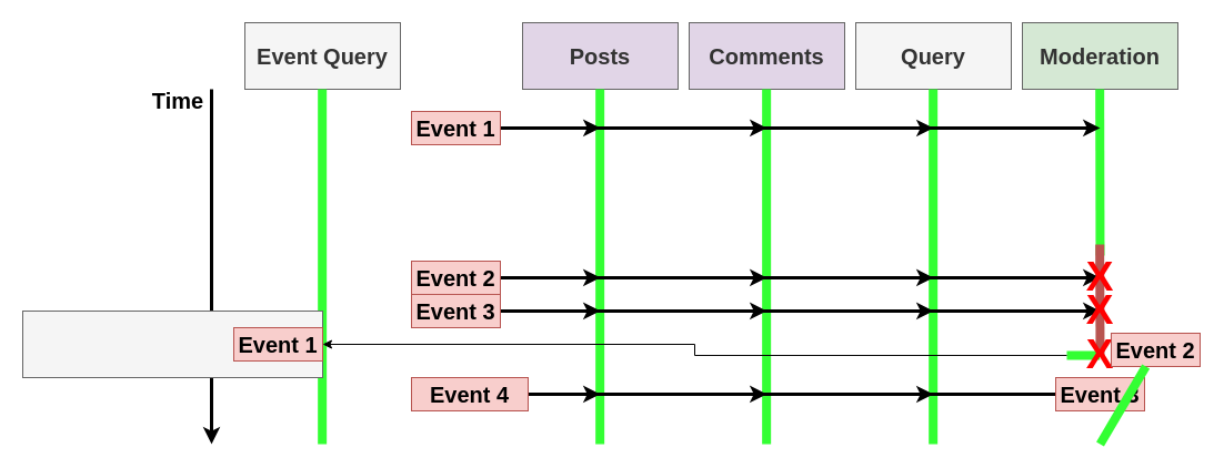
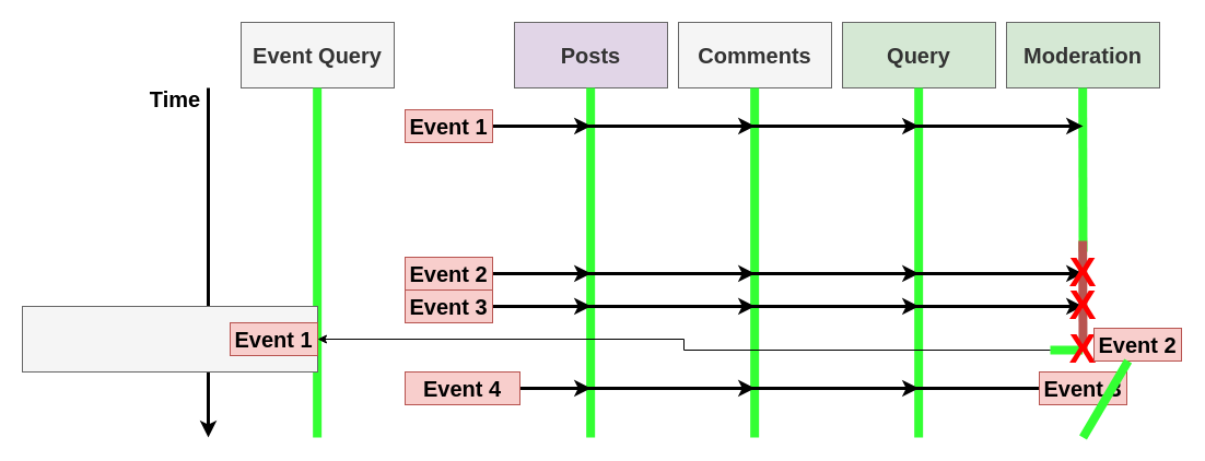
  <mxCell id="0" />
  <mxCell id="1" parent="0" />
  <mxCell id="2" value="Event Query" style="rounded=0;whiteSpace=wrap;html=1;fillColor=#f5f5f5;strokeColor=#666666;fontColor=#333333;fontStyle=1;fontSize=20;" parent="1" vertex="1"><mxGeometry x="220" y="20" width="140" height="60" as="geometry" /></mxCell>
  <mxCell id="3" value="Posts" style="rounded=0;whiteSpace=wrap;html=1;fillColor=#e1d5e7;strokeColor=#666666;fontColor=#333333;fontStyle=1;fontSize=20;" parent="1" vertex="1"><mxGeometry x="470" y="20" width="140" height="60" as="geometry" /></mxCell>
- <mxCell id="4" value="Comments" style="rounded=0;whiteSpace=wrap;html=1;fillColor=#e1d5e7;strokeColor=#666666;fontColor=#333333;fontStyle=1;fontSize=20;" parent="1" vertex="1"><mxGeometry x="620" y="20" width="140" height="60" as="geometry" /></mxCell>
- <mxCell id="5" value="Query" style="rounded=0;whiteSpace=wrap;html=1;fillColor=#f5f5f5;strokeColor=#666666;fontColor=#333333;fontStyle=1;fontSize=20;" parent="1" vertex="1"><mxGeometry x="770" y="20" width="140" height="60" as="geometry" /></mxCell>
+ <mxCell id="4" value="Comments" style="rounded=0;whiteSpace=wrap;html=1;fillColor=#f5f5f5;strokeColor=#666666;fontColor=#333333;fontStyle=1;fontSize=20;" parent="1" vertex="1"><mxGeometry x="620" y="20" width="140" height="60" as="geometry" /></mxCell>
+ <mxCell id="5" value="Query" style="rounded=0;whiteSpace=wrap;html=1;fillColor=#d5e8d4;strokeColor=#666666;fontColor=#333333;fontStyle=1;fontSize=20;" parent="1" vertex="1"><mxGeometry x="770" y="20" width="140" height="60" as="geometry" /></mxCell>
  <mxCell id="6" value="Moderation" style="rounded=0;whiteSpace=wrap;html=1;fillColor=#d5e8d4;strokeColor=#666666;fontColor=#333333;fontStyle=1;fontSize=20;" parent="1" vertex="1"><mxGeometry x="920" y="20" width="140" height="60" as="geometry" /></mxCell>
  <mxCell id="7" value="" style="endArrow=none;html=1;fontSize=20;fontColor=#000000;strokeColor=#33FF33;strokeWidth=8;" parent="1" edge="1"><mxGeometry width="50" height="50" relative="1" as="geometry"><mxPoint x="289.66" y="400" as="sourcePoint" /><mxPoint x="289.66" y="80" as="targetPoint" /></mxGeometry></mxCell>
  <mxCell id="8" value="" style="endArrow=classic;html=1;strokeColor=#000000;strokeWidth=3;fontSize=20;fontColor=#000000;" parent="1" edge="1"><mxGeometry width="50" height="50" relative="1" as="geometry"><mxPoint x="190" y="80" as="sourcePoint" /><mxPoint x="190" y="400" as="targetPoint" /></mxGeometry></mxCell>
  <mxCell id="9" value="Time" style="text;html=1;strokeColor=none;fillColor=none;align=center;verticalAlign=middle;whiteSpace=wrap;rounded=0;fontSize=20;fontColor=#000000;fontStyle=1" parent="1" vertex="1"><mxGeometry x="140" y="80" width="40" height="20" as="geometry" /></mxCell>
  <mxCell id="10" value="" style="endArrow=none;html=1;fontSize=20;fontColor=#000000;strokeColor=#33FF33;strokeWidth=8;" parent="1" edge="1"><mxGeometry width="50" height="50" relative="1" as="geometry"><mxPoint x="539.66" y="400" as="sourcePoint" /><mxPoint x="539.66" y="80" as="targetPoint" /></mxGeometry></mxCell>
  <mxCell id="11" value="" style="endArrow=none;html=1;fontSize=20;fontColor=#000000;strokeColor=#33FF33;strokeWidth=8;" parent="1" edge="1"><mxGeometry width="50" height="50" relative="1" as="geometry"><mxPoint x="689.66" y="400" as="sourcePoint" /><mxPoint x="689.66" y="80" as="targetPoint" /></mxGeometry></mxCell>
  <mxCell id="12" value="" style="endArrow=none;html=1;fontSize=20;fontColor=#000000;strokeColor=#33FF33;strokeWidth=8;" parent="1" edge="1"><mxGeometry width="50" height="50" relative="1" as="geometry"><mxPoint x="839.66" y="400" as="sourcePoint" /><mxPoint x="839.66" y="80" as="targetPoint" /></mxGeometry></mxCell>
  <mxCell id="13" value="" style="endArrow=none;html=1;fontSize=20;fontColor=#000000;strokeColor=#33FF33;strokeWidth=8;" parent="1" edge="1"><mxGeometry width="50" height="50" relative="1" as="geometry"><mxPoint x="990" y="230" as="sourcePoint" /><mxPoint x="989.66" y="80" as="targetPoint" /></mxGeometry></mxCell>
  <mxCell id="14" value="" style="endArrow=none;html=1;fontSize=20;fontColor=#000000;strokeColor=#b85450;strokeWidth=8;fillColor=#f8cecc;" parent="1" edge="1"><mxGeometry width="50" height="50" relative="1" as="geometry"><mxPoint x="990" y="320" as="sourcePoint" /><mxPoint x="989.66" y="220" as="targetPoint" /></mxGeometry></mxCell>
  <mxCell id="15" value="" style="endArrow=none;html=1;fontSize=20;fontColor=#000000;strokeColor=#33FF33;strokeWidth=8;" parent="1" source="42" edge="1"><mxGeometry width="50" height="50" relative="1" as="geometry"><mxPoint x="990" y="400" as="sourcePoint" /><mxPoint x="989.66" y="320" as="targetPoint" /></mxGeometry></mxCell>
  <mxCell id="16" style="edgeStyle=orthogonalEdgeStyle;rounded=0;orthogonalLoop=1;jettySize=auto;html=1;exitX=1;exitY=0.5;exitDx=0;exitDy=0;strokeColor=#000000;strokeWidth=3;fontSize=20;fontColor=#000000;" parent="1" source="20" edge="1"><mxGeometry relative="1" as="geometry"><mxPoint x="540" y="114.875" as="targetPoint" /></mxGeometry></mxCell>
  <mxCell id="17" style="edgeStyle=orthogonalEdgeStyle;rounded=0;orthogonalLoop=1;jettySize=auto;html=1;exitX=1;exitY=0.5;exitDx=0;exitDy=0;strokeColor=#000000;strokeWidth=3;fontSize=20;fontColor=#000000;" parent="1" source="20" edge="1"><mxGeometry relative="1" as="geometry"><mxPoint x="690" y="114.875" as="targetPoint" /></mxGeometry></mxCell>
  <mxCell id="18" style="edgeStyle=orthogonalEdgeStyle;rounded=0;orthogonalLoop=1;jettySize=auto;html=1;exitX=1;exitY=0.5;exitDx=0;exitDy=0;strokeColor=#000000;strokeWidth=3;fontSize=20;fontColor=#000000;" parent="1" source="20" edge="1"><mxGeometry relative="1" as="geometry"><mxPoint x="840" y="115" as="targetPoint" /></mxGeometry></mxCell>
  <mxCell id="19" style="edgeStyle=orthogonalEdgeStyle;rounded=0;orthogonalLoop=1;jettySize=auto;html=1;exitX=1;exitY=0.5;exitDx=0;exitDy=0;strokeColor=#000000;strokeWidth=3;fontSize=20;fontColor=#000000;" parent="1" source="20" edge="1"><mxGeometry relative="1" as="geometry"><mxPoint x="990" y="114.875" as="targetPoint" /></mxGeometry></mxCell>
  <mxCell id="20" value="Event 1" style="rounded=0;whiteSpace=wrap;html=1;fontSize=20;fillColor=#f8cecc;strokeColor=#b85450;fontStyle=1" parent="1" vertex="1"><mxGeometry x="370" y="100" width="80" height="30" as="geometry" /></mxCell>
  <mxCell id="21" style="edgeStyle=orthogonalEdgeStyle;rounded=0;orthogonalLoop=1;jettySize=auto;html=1;exitX=1;exitY=0.5;exitDx=0;exitDy=0;strokeColor=#000000;strokeWidth=3;fontSize=37;fontColor=#FF0000;" parent="1" source="25" edge="1"><mxGeometry relative="1" as="geometry"><mxPoint x="540" y="279.875" as="targetPoint" /></mxGeometry></mxCell>
  <mxCell id="22" style="edgeStyle=orthogonalEdgeStyle;rounded=0;orthogonalLoop=1;jettySize=auto;html=1;exitX=1;exitY=0.5;exitDx=0;exitDy=0;strokeColor=#000000;strokeWidth=3;fontSize=37;fontColor=#FF0000;" parent="1" source="25" edge="1"><mxGeometry relative="1" as="geometry"><mxPoint x="690" y="279.875" as="targetPoint" /></mxGeometry></mxCell>
  <mxCell id="23" style="edgeStyle=orthogonalEdgeStyle;rounded=0;orthogonalLoop=1;jettySize=auto;html=1;exitX=1;exitY=0.5;exitDx=0;exitDy=0;strokeColor=#000000;strokeWidth=3;fontSize=37;fontColor=#FF0000;" parent="1" source="25" edge="1"><mxGeometry relative="1" as="geometry"><mxPoint x="840" y="279.875" as="targetPoint" /></mxGeometry></mxCell>
  <mxCell id="24" style="edgeStyle=orthogonalEdgeStyle;rounded=0;orthogonalLoop=1;jettySize=auto;html=1;exitX=1;exitY=0.5;exitDx=0;exitDy=0;strokeColor=#000000;strokeWidth=3;fontSize=37;fontColor=#FF0000;" parent="1" source="25" edge="1"><mxGeometry relative="1" as="geometry"><mxPoint x="990" y="279.875" as="targetPoint" /></mxGeometry></mxCell>
  <mxCell id="25" value="Event 3" style="rounded=0;whiteSpace=wrap;html=1;fontSize=20;fillColor=#f8cecc;strokeColor=#b85450;fontStyle=1" parent="1" vertex="1"><mxGeometry x="370" y="265" width="80" height="30" as="geometry" /></mxCell>
  <mxCell id="26" style="edgeStyle=orthogonalEdgeStyle;rounded=0;orthogonalLoop=1;jettySize=auto;html=1;exitX=1;exitY=0.5;exitDx=0;exitDy=0;strokeColor=#000000;strokeWidth=3;fontSize=37;fontColor=#FF0000;" parent="1" source="30" edge="1"><mxGeometry relative="1" as="geometry"><mxPoint x="540" y="249.875" as="targetPoint" /></mxGeometry></mxCell>
  <mxCell id="27" style="edgeStyle=orthogonalEdgeStyle;rounded=0;orthogonalLoop=1;jettySize=auto;html=1;exitX=1;exitY=0.5;exitDx=0;exitDy=0;strokeColor=#000000;strokeWidth=3;fontSize=37;fontColor=#FF0000;" parent="1" source="30" edge="1"><mxGeometry relative="1" as="geometry"><mxPoint x="690" y="249.875" as="targetPoint" /></mxGeometry></mxCell>
  <mxCell id="28" style="edgeStyle=orthogonalEdgeStyle;rounded=0;orthogonalLoop=1;jettySize=auto;html=1;exitX=1;exitY=0.5;exitDx=0;exitDy=0;strokeColor=#000000;strokeWidth=3;fontSize=37;fontColor=#FF0000;" parent="1" source="30" edge="1"><mxGeometry relative="1" as="geometry"><mxPoint x="840" y="249.875" as="targetPoint" /></mxGeometry></mxCell>
  <mxCell id="29" style="edgeStyle=orthogonalEdgeStyle;rounded=0;orthogonalLoop=1;jettySize=auto;html=1;exitX=1;exitY=0.5;exitDx=0;exitDy=0;strokeColor=#000000;strokeWidth=3;fontSize=37;fontColor=#FF0000;" parent="1" source="30" edge="1"><mxGeometry relative="1" as="geometry"><mxPoint x="990" y="249.875" as="targetPoint" /></mxGeometry></mxCell>
  <mxCell id="30" value="Event 2" style="rounded=0;whiteSpace=wrap;html=1;fontSize=20;fillColor=#f8cecc;strokeColor=#b85450;fontStyle=1" parent="1" vertex="1"><mxGeometry x="370" y="235" width="80" height="30" as="geometry" /></mxCell>
  <mxCell id="31" value="X" style="text;html=1;strokeColor=none;fillColor=none;align=center;verticalAlign=middle;whiteSpace=wrap;rounded=0;fontSize=37;fontColor=#FF0000;fontStyle=1" parent="1" vertex="1"><mxGeometry x="960" y="260" width="60" height="40" as="geometry" /></mxCell>
  <mxCell id="32" value="X" style="text;html=1;strokeColor=none;fillColor=none;align=center;verticalAlign=middle;whiteSpace=wrap;rounded=0;fontSize=37;fontColor=#FF0000;fontStyle=1" parent="1" vertex="1"><mxGeometry x="960" y="230" width="60" height="40" as="geometry" /></mxCell>
  <mxCell id="33" style="edgeStyle=orthogonalEdgeStyle;rounded=0;orthogonalLoop=1;jettySize=auto;html=1;exitX=1;exitY=0.5;exitDx=0;exitDy=0;strokeColor=#000000;strokeWidth=3;fontSize=20;fontColor=#000000;" parent="1" source="37" edge="1"><mxGeometry relative="1" as="geometry"><mxPoint x="540" y="354.875" as="targetPoint" /></mxGeometry></mxCell>
  <mxCell id="34" style="edgeStyle=orthogonalEdgeStyle;rounded=0;orthogonalLoop=1;jettySize=auto;html=1;exitX=1;exitY=0.5;exitDx=0;exitDy=0;strokeColor=#000000;strokeWidth=3;fontSize=20;fontColor=#000000;" parent="1" source="37" edge="1"><mxGeometry relative="1" as="geometry"><mxPoint x="690" y="354.875" as="targetPoint" /></mxGeometry></mxCell>
  <mxCell id="35" style="edgeStyle=orthogonalEdgeStyle;rounded=0;orthogonalLoop=1;jettySize=auto;html=1;exitX=1;exitY=0.5;exitDx=0;exitDy=0;strokeColor=#000000;strokeWidth=3;fontSize=20;fontColor=#000000;" parent="1" source="37" edge="1"><mxGeometry relative="1" as="geometry"><mxPoint x="840" y="355" as="targetPoint" /></mxGeometry></mxCell>
  <mxCell id="36" style="edgeStyle=orthogonalEdgeStyle;rounded=0;orthogonalLoop=1;jettySize=auto;html=1;exitX=1;exitY=0.5;exitDx=0;exitDy=0;strokeColor=#000000;strokeWidth=3;fontSize=20;fontColor=#000000;" parent="1" source="37" edge="1"><mxGeometry relative="1" as="geometry"><mxPoint x="990" y="354.875" as="targetPoint" /></mxGeometry></mxCell>
  <mxCell id="37" value="Event 4" style="rounded=0;whiteSpace=wrap;html=1;fontSize=20;fillColor=#f8cecc;strokeColor=#b85450;fontStyle=1" parent="1" vertex="1"><mxGeometry x="370" y="340" width="105" height="30" as="geometry" /></mxCell>
  <mxCell id="38" value="" style="rounded=0;whiteSpace=wrap;html=1;fillColor=#f5f5f5;strokeColor=#666666;fontColor=#333333;fontStyle=1;fontSize=20;" parent="1" vertex="1"><mxGeometry x="20" y="280" width="270" height="60" as="geometry" /></mxCell>
  <mxCell id="39" value="Event 1" style="rounded=0;whiteSpace=wrap;html=1;fontSize=20;fillColor=#f8cecc;strokeColor=#b85450;fontStyle=1" parent="1" vertex="1"><mxGeometry x="210" y="295" width="80" height="30" as="geometry" /></mxCell>
  <mxCell id="40" value="Event 3" style="rounded=0;whiteSpace=wrap;html=1;fontSize=20;fillColor=#f8cecc;strokeColor=#b85450;fontStyle=1" parent="1" vertex="1"><mxGeometry x="950" y="340" width="80" height="30" as="geometry" /></mxCell>
  <mxCell id="41" style="edgeStyle=orthogonalEdgeStyle;rounded=0;orthogonalLoop=1;jettySize=auto;html=1;exitX=0;exitY=0.5;exitDx=0;exitDy=0;entryX=1;entryY=0.5;entryDx=0;entryDy=0;strokeColor=#000000;strokeWidth=1;fontSize=14;fontColor=#000000;" parent="1" source="42" target="39" edge="1"><mxGeometry relative="1" as="geometry" /></mxCell>
  <mxCell id="42" value="X" style="text;html=1;strokeColor=none;fillColor=none;align=center;verticalAlign=middle;whiteSpace=wrap;rounded=0;fontSize=37;fontColor=#FF0000;fontStyle=1" parent="1" vertex="1"><mxGeometry x="960" y="300" width="60" height="40" as="geometry" /></mxCell>
  <mxCell id="43" value="" style="endArrow=none;html=1;fontSize=20;fontColor=#000000;strokeColor=#33FF33;strokeWidth=8;" parent="1" source="44" target="42" edge="1"><mxGeometry width="50" height="50" relative="1" as="geometry"><mxPoint x="990" y="400" as="sourcePoint" /><mxPoint x="989.66" y="320" as="targetPoint" /></mxGeometry></mxCell>
  <mxCell id="44" value="Event 2" style="rounded=0;whiteSpace=wrap;html=1;fontSize=20;fillColor=#f8cecc;strokeColor=#b85450;fontStyle=1" parent="1" vertex="1"><mxGeometry x="1000" y="300" width="80" height="30" as="geometry" /></mxCell>
  <mxCell id="45" value="" style="endArrow=none;html=1;fontSize=20;fontColor=#000000;strokeColor=#33FF33;strokeWidth=8;" parent="1" target="44" edge="1"><mxGeometry width="50" height="50" relative="1" as="geometry"><mxPoint x="990" y="400" as="sourcePoint" /><mxPoint x="990" y="340" as="targetPoint" /></mxGeometry></mxCell>
